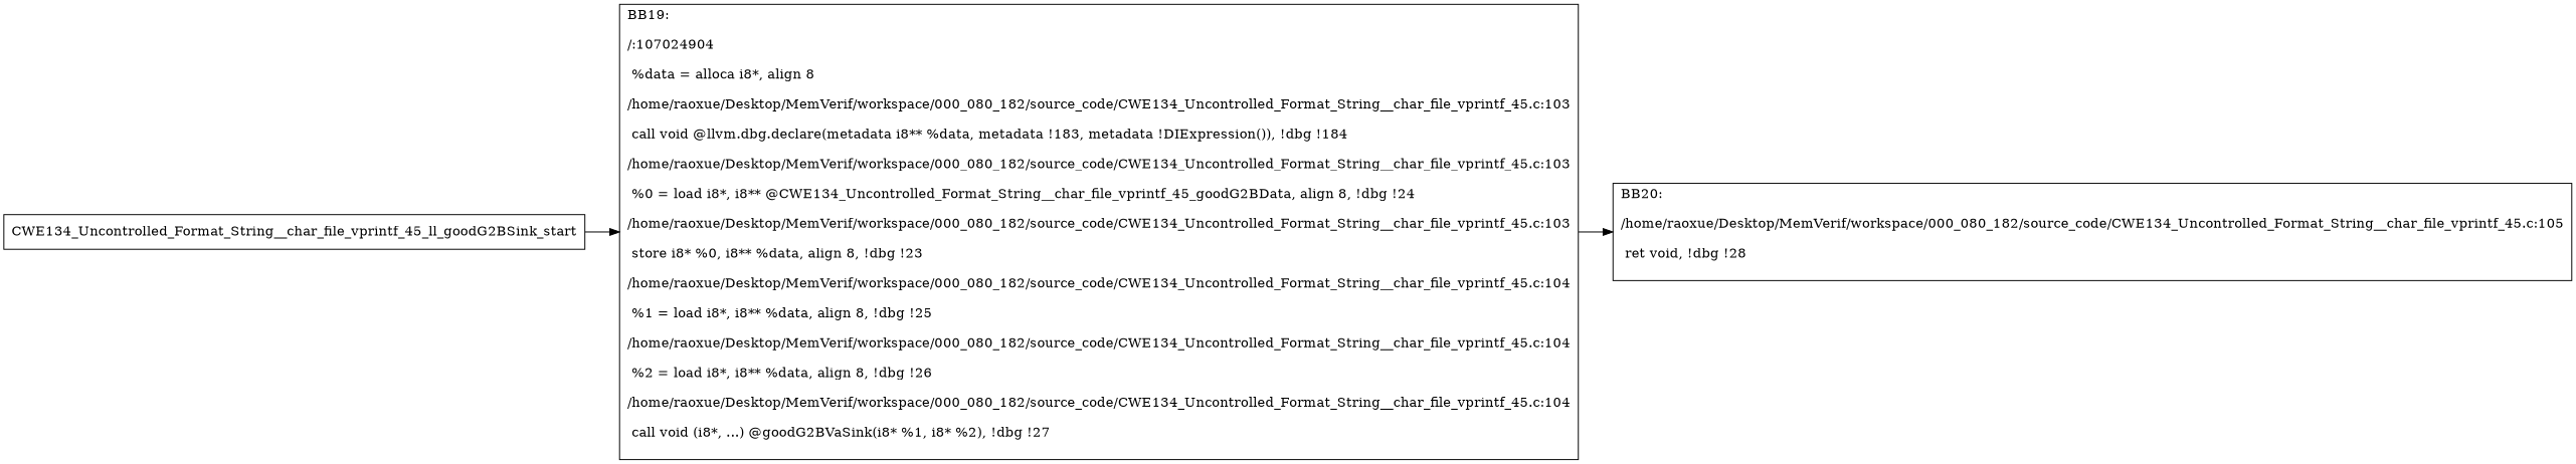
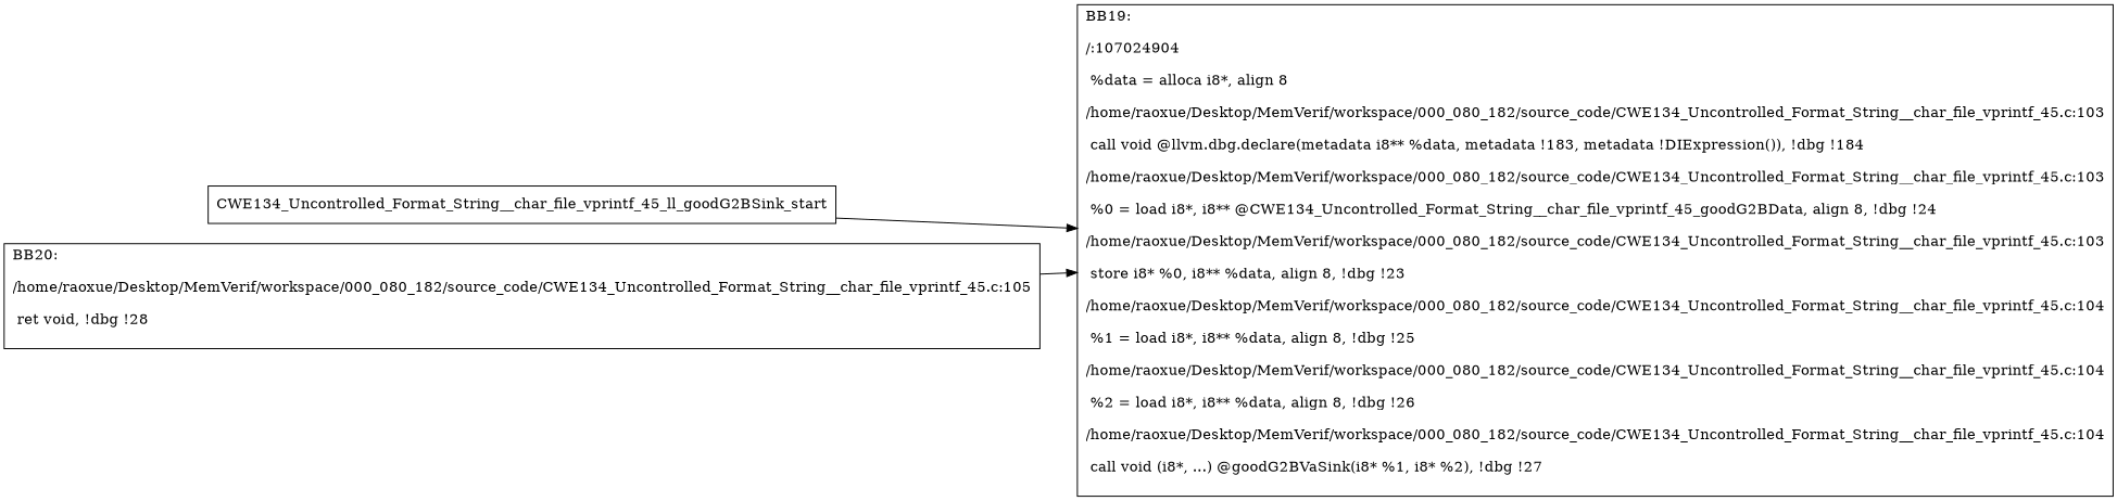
  digraph {
    rankdir=LR
    node [shape=record]
    n1 [label="{CWE134_Uncontrolled_Format_String__char_file_vprintf_45_ll_goodG2BSink_start}"]
    n2 [label="{BB19:\l\l/:107024904\l\n  %data = alloca i8*, align 8\l\n/home/raoxue/Desktop/MemVerif/workspace/000_080_182/source_code/CWE134_Uncontrolled_Format_String__char_file_vprintf_45.c:103\l\n  call void @llvm.dbg.declare(metadata i8** %data, metadata !183, metadata !DIExpression()), !dbg !184\l\n/home/raoxue/Desktop/MemVerif/workspace/000_080_182/source_code/CWE134_Uncontrolled_Format_String__char_file_vprintf_45.c:103\l\n  %0 = load i8*, i8** @CWE134_Uncontrolled_Format_String__char_file_vprintf_45_goodG2BData, align 8, !dbg !24\l\n/home/raoxue/Desktop/MemVerif/workspace/000_080_182/source_code/CWE134_Uncontrolled_Format_String__char_file_vprintf_45.c:103\l\n  store i8* %0, i8** %data, align 8, !dbg !23\l\n/home/raoxue/Desktop/MemVerif/workspace/000_080_182/source_code/CWE134_Uncontrolled_Format_String__char_file_vprintf_45.c:104\l\n  %1 = load i8*, i8** %data, align 8, !dbg !25\l\n/home/raoxue/Desktop/MemVerif/workspace/000_080_182/source_code/CWE134_Uncontrolled_Format_String__char_file_vprintf_45.c:104\l\n  %2 = load i8*, i8** %data, align 8, !dbg !26\l\n/home/raoxue/Desktop/MemVerif/workspace/000_080_182/source_code/CWE134_Uncontrolled_Format_String__char_file_vprintf_45.c:104\l\n  call void (i8*, ...) @goodG2BVaSink(i8* %1, i8* %2), !dbg !27\l\n}"]
    n3 [label="{BB20:\l\l/home/raoxue/Desktop/MemVerif/workspace/000_080_182/source_code/CWE134_Uncontrolled_Format_String__char_file_vprintf_45.c:105\l\n  ret void, !dbg !28\l\n}"]
    n1 -> n2
-   n2 -> n3
+   n3 -> n2
  }
